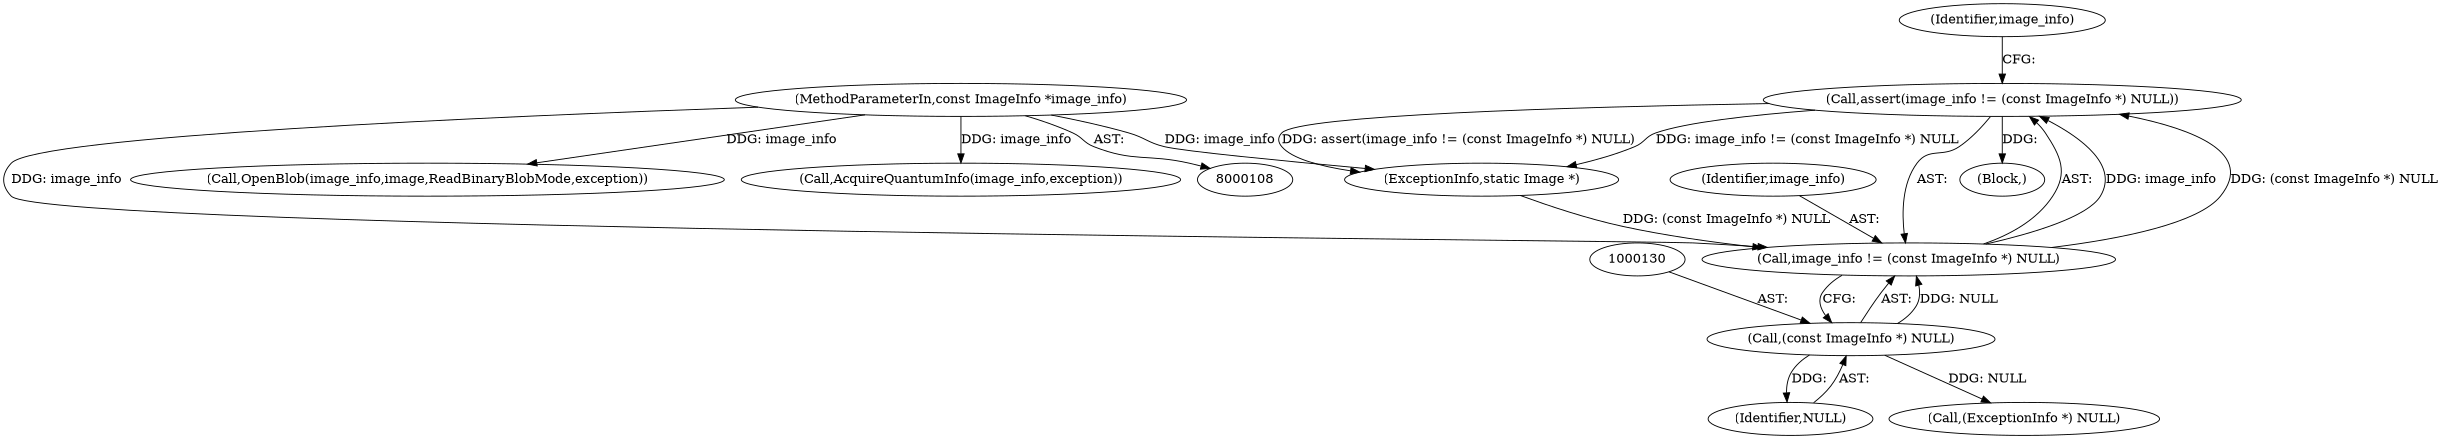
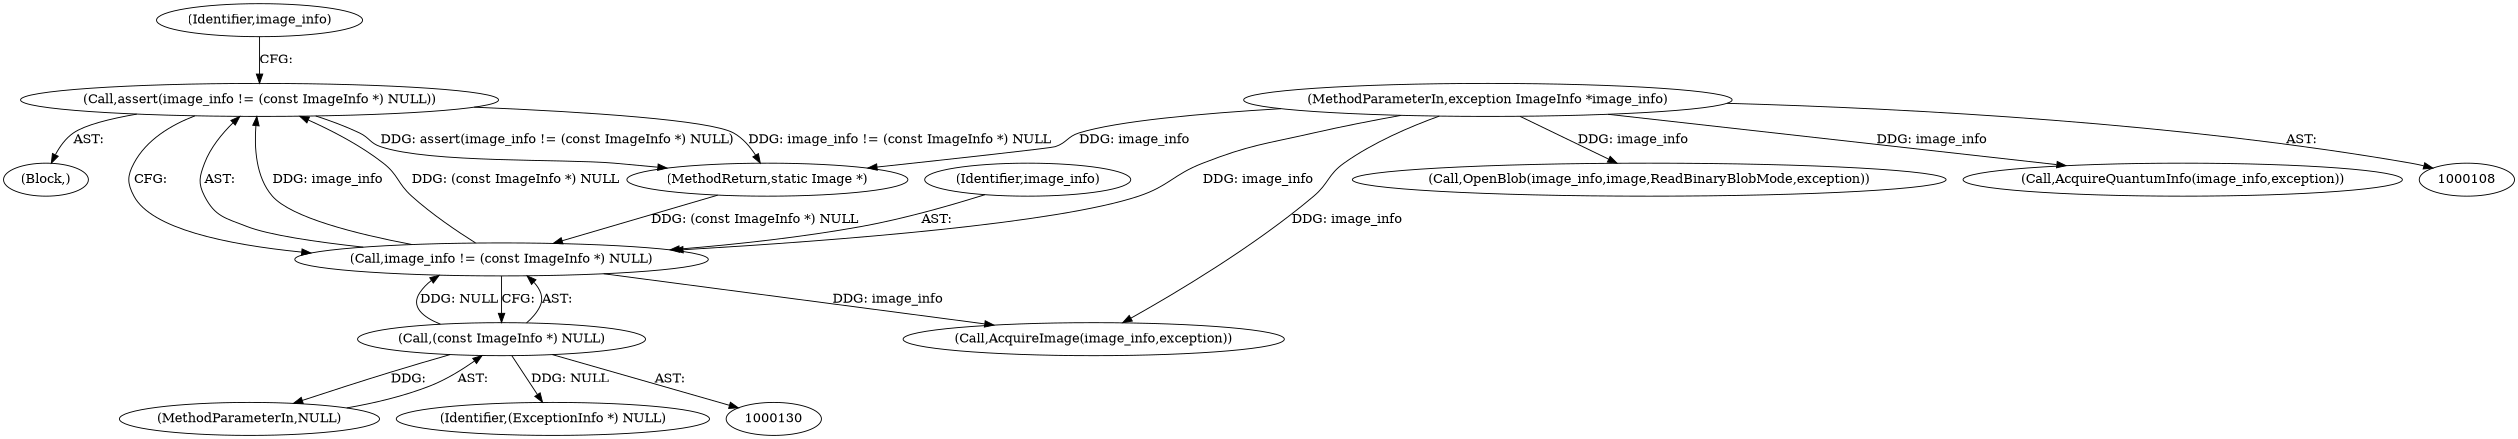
  digraph {
    n1 [label="(Call,assert(image_info != (const ImageInfo *) NULL))"]
    n2 [label="(Call,image_info != (const ImageInfo *) NULL)"]
    n3 [label="(Block,)"]
-   n4 [label="(ExceptionInfo,static Image *)"]
+   n4 [label="(MethodReturn,static Image *)"]
    n5 [label="(Call,(const ImageInfo *) NULL)"]
-   n7 [label="(Identifier,NULL)"]
-   n8 [label="(Call,(ExceptionInfo *) NULL)"]
-   n9 [label="(MethodParameterIn,const ImageInfo *image_info)"]
+   n6 [label="(Call,AcquireImage(image_info,exception))"]
+   n7 [label="(MethodParameterIn,NULL)"]
+   n8 [label="(Identifier,(ExceptionInfo *) NULL)"]
+   n9 [label="(MethodParameterIn,exception ImageInfo *image_info)"]
    n10 [label="(Call,OpenBlob(image_info,image,ReadBinaryBlobMode,exception))"]
    n11 [label="(Call,AcquireQuantumInfo(image_info,exception))"]
-   1000108 [label=8000108]
+   1000108
    n13 [label="(Identifier,image_info)"]
    n14 [label="(Identifier,image_info)"]
    1000130
-   n1 -> n2 [label="AST: "]
-   n1 -> n3 [label="DDG: "]
+   n1 -> n2 [label="CFG: "]
+   n1 -> n3 [label="AST: "]
    n1 -> n4 [label="DDG: assert(image_info != (const ImageInfo *) NULL)"]
    n1 -> n4 [label="DDG: image_info != (const ImageInfo *) NULL"]
    n2 -> n1 [label="AST: "]
    n2 -> n1 [label="DDG: image_info"]
    n2 -> n1 [label="DDG: (const ImageInfo *) NULL"]
    n2 -> n5 [label="CFG: "]
+   n2 -> n6 [label="DDG: image_info"]
    n4 -> n2 [label="DDG: (const ImageInfo *) NULL"]
    n5 -> n2 [label="AST: "]
    n5 -> n2 [label="DDG: NULL"]
    n5 -> n7 [label="DDG: "]
    n5 -> n8 [label="DDG: NULL"]
    n7 -> n5 [label="AST: "]
    n9 -> n2 [label="DDG: image_info"]
    n9 -> n4 [label="DDG: image_info"]
+   n9 -> n6 [label="DDG: image_info"]
    n9 -> n10 [label="DDG: image_info"]
    n9 -> n11 [label="DDG: image_info"]
    n9 -> 1000108 [label="AST: "]
    n13 -> n1 [label="CFG: "]
    n14 -> n2 [label="AST: "]
-   1000130 -> n5 [label="AST: "]
+   n5 -> 1000130 [label="AST: "]
  }
